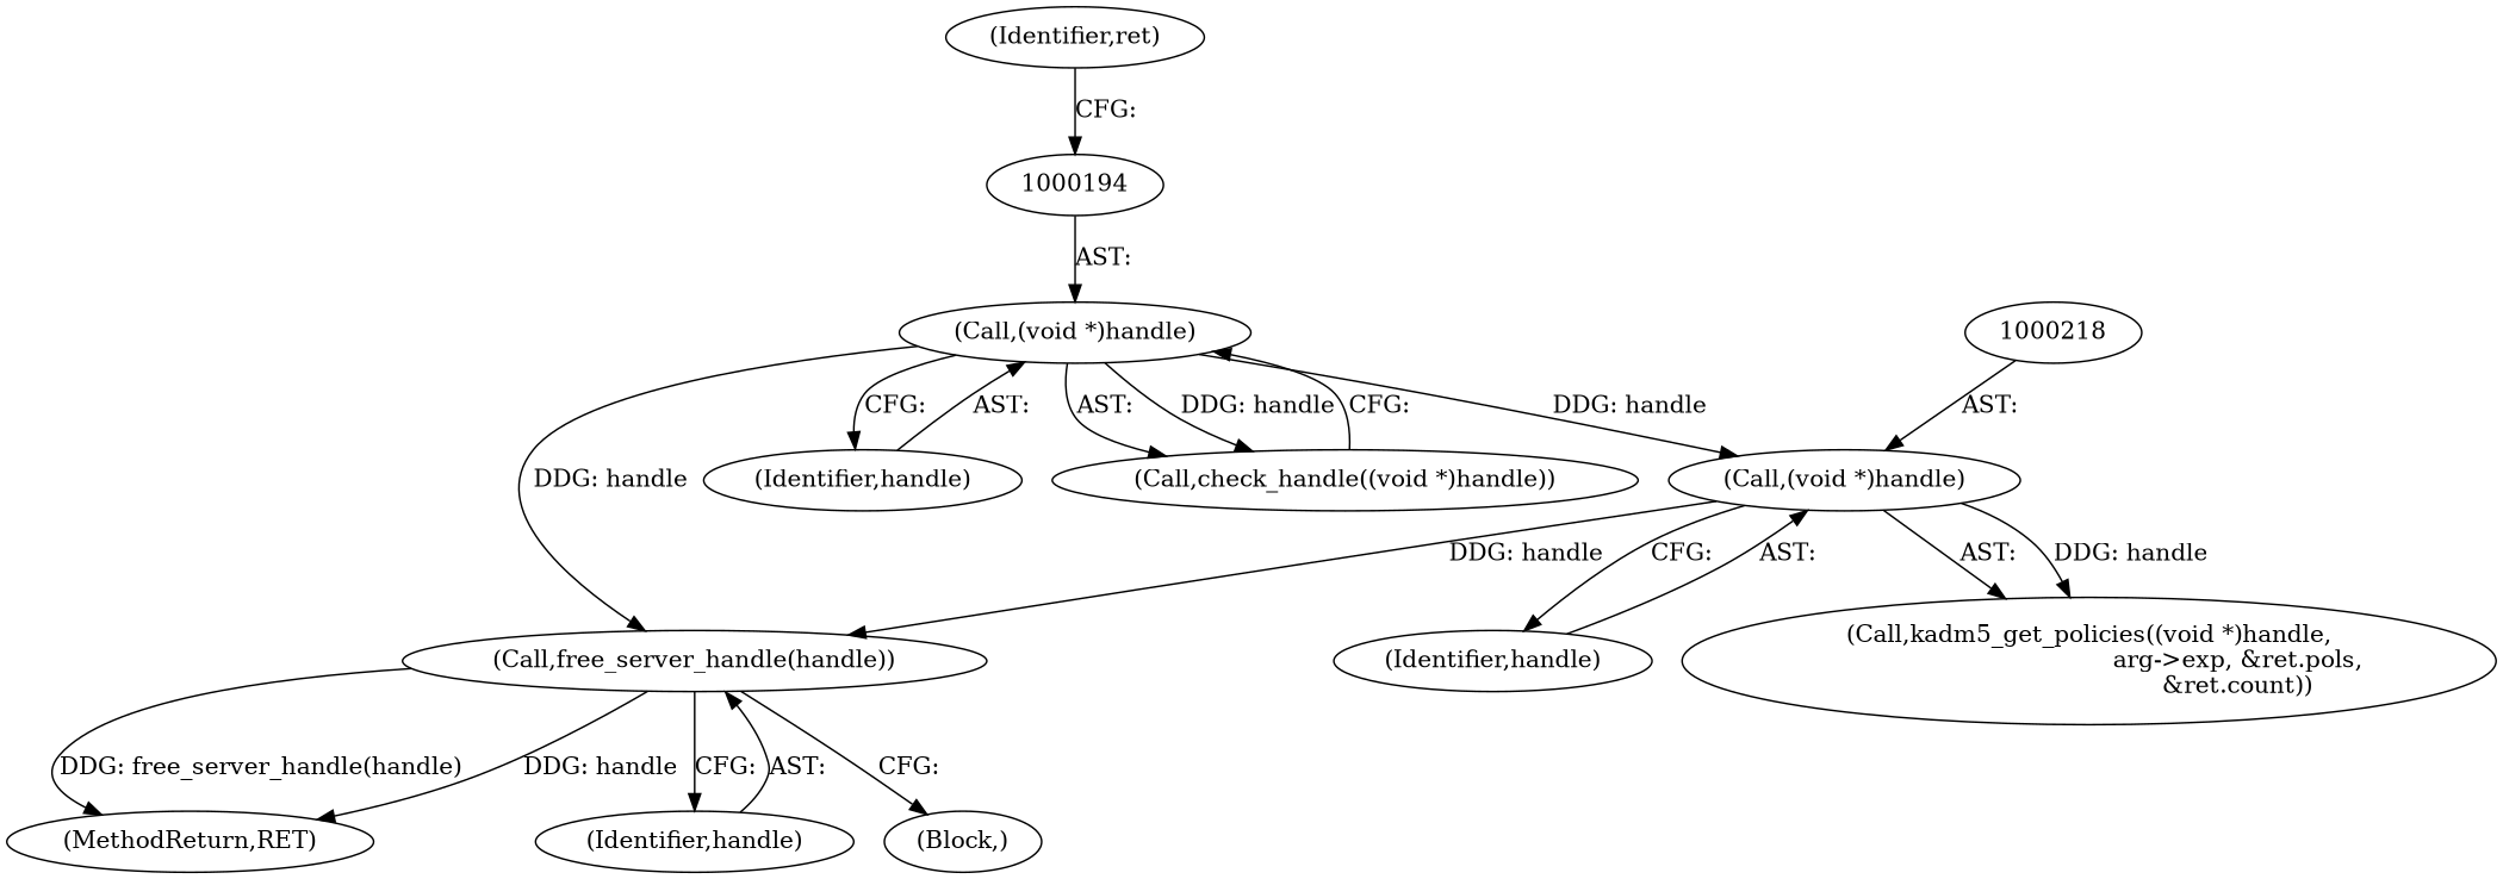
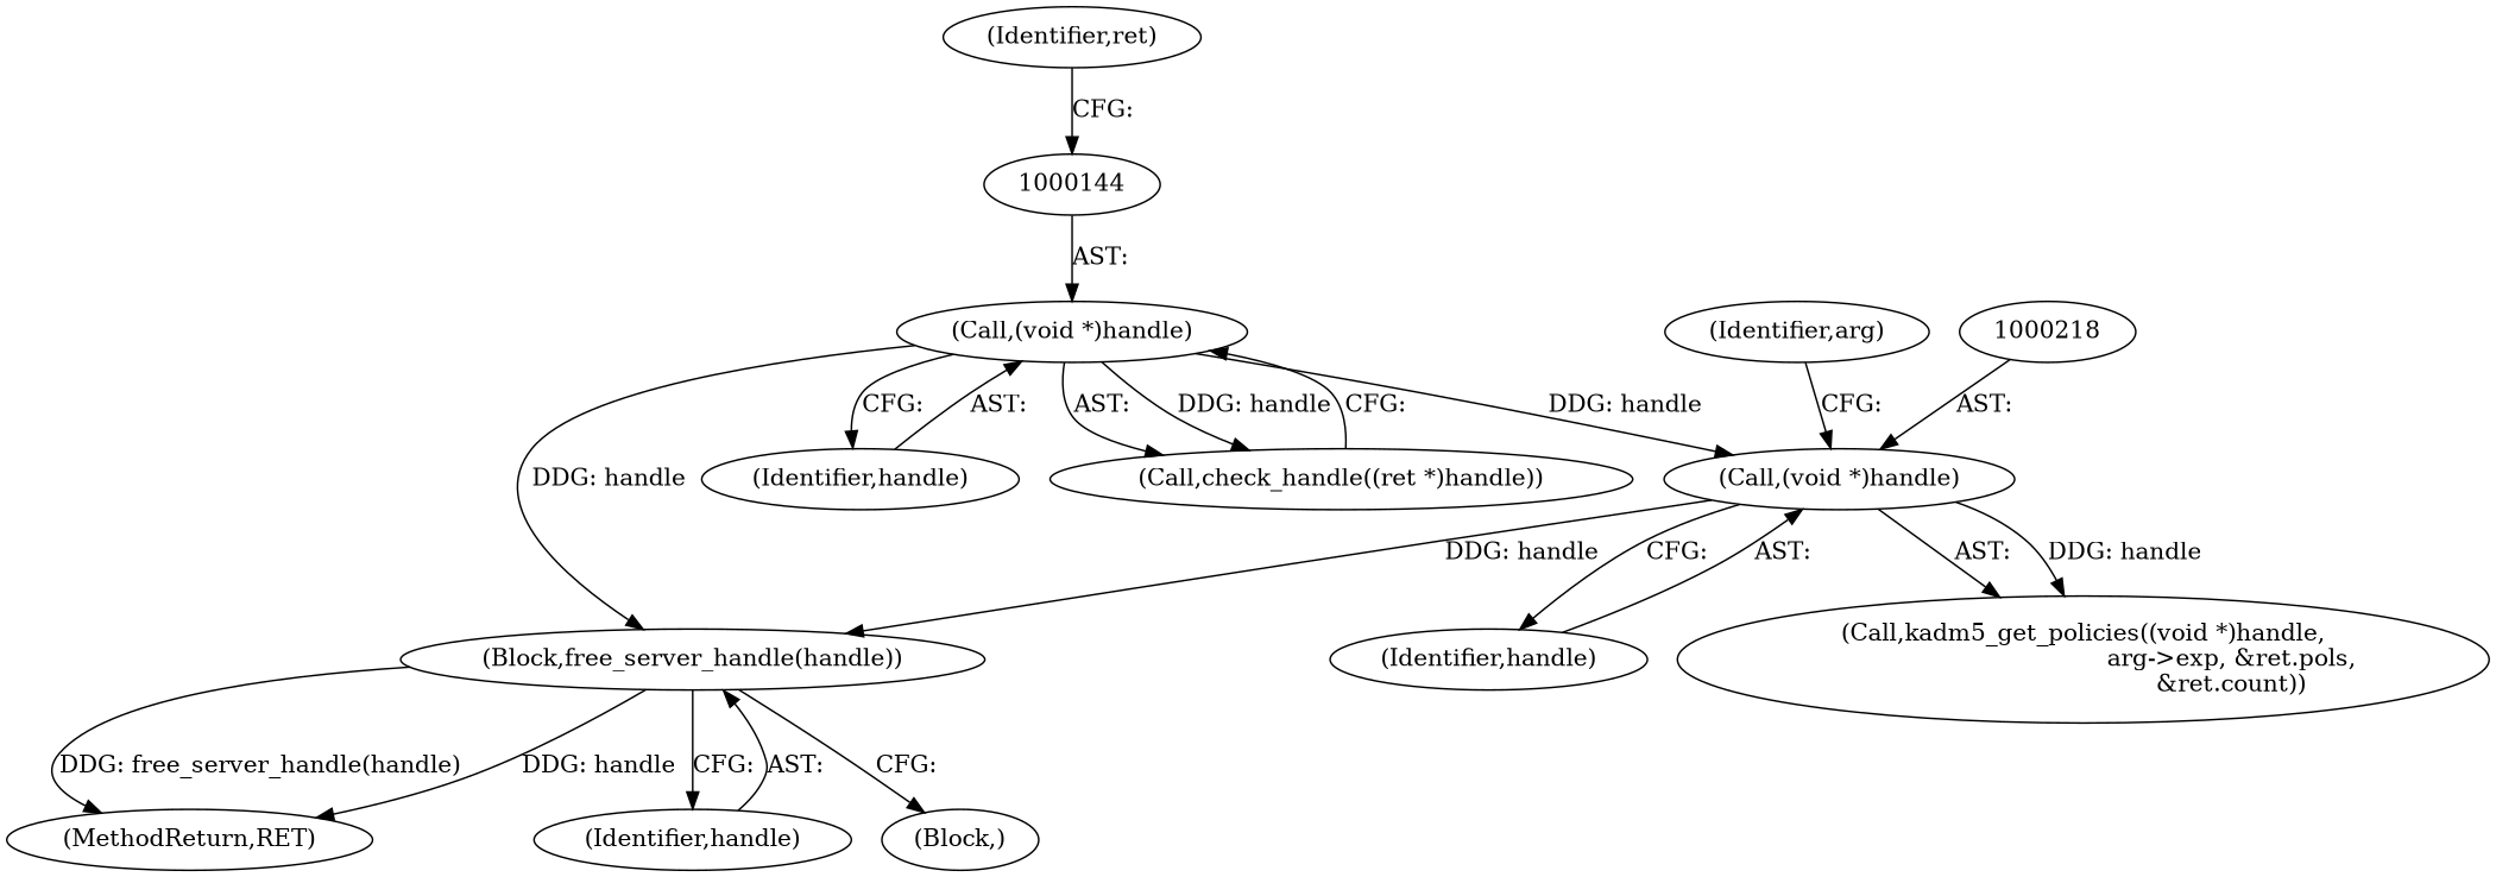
  digraph {
-   n1 [label="(Call,free_server_handle(handle))"]
+   n1 [label="(Block,free_server_handle(handle))"]
    n2 [label="(MethodReturn,RET)"]
    n3 [label="(Identifier,handle)"]
    n4 [label="(Block,)"]
    n5 [label="(Call,(void *)handle)"]
    n6 [label="(Identifier,handle)"]
    n7 [label="(Call,kadm5_get_policies((void *)handle,\n                                       arg->exp, &ret.pols,\n                                       &ret.count))"]
    n8 [label="(Call,(void *)handle)"]
    n9 [label="(Identifier,handle)"]
-   n10 [label="(Call,check_handle((void *)handle))"]
+   n10 [label="(Call,check_handle((ret *)handle))"]
    n11 [label="(Identifier,ret)"]
-   1000144 [label=1000194]
+   1000144
+   n13 [label="(Identifier,arg)"]
    1000218
    n1 -> n2 [label="DDG: free_server_handle(handle)"]
    n1 -> n2 [label="DDG: handle"]
    n1 -> n3 [label="CFG: "]
    n1 -> n4 [label="CFG: "]
    n3 -> n1 [label="AST: "]
    n5 -> n1 [label="DDG: handle"]
    n5 -> n6 [label="CFG: "]
    n5 -> n7 [label="AST: "]
    n5 -> n7 [label="DDG: handle"]
    n6 -> n5 [label="AST: "]
    n8 -> n1 [label="DDG: handle"]
    n8 -> n5 [label="DDG: handle"]
    n8 -> n9 [label="CFG: "]
    n8 -> n10 [label="AST: "]
    n8 -> n10 [label="DDG: handle"]
    n9 -> n8 [label="AST: "]
    n10 -> n8 [label="CFG: "]
    n11 -> 1000144 [label="CFG: "]
    1000144 -> n8 [label="AST: "]
+   n13 -> n5 [label="CFG: "]
    1000218 -> n5 [label="AST: "]
  }
